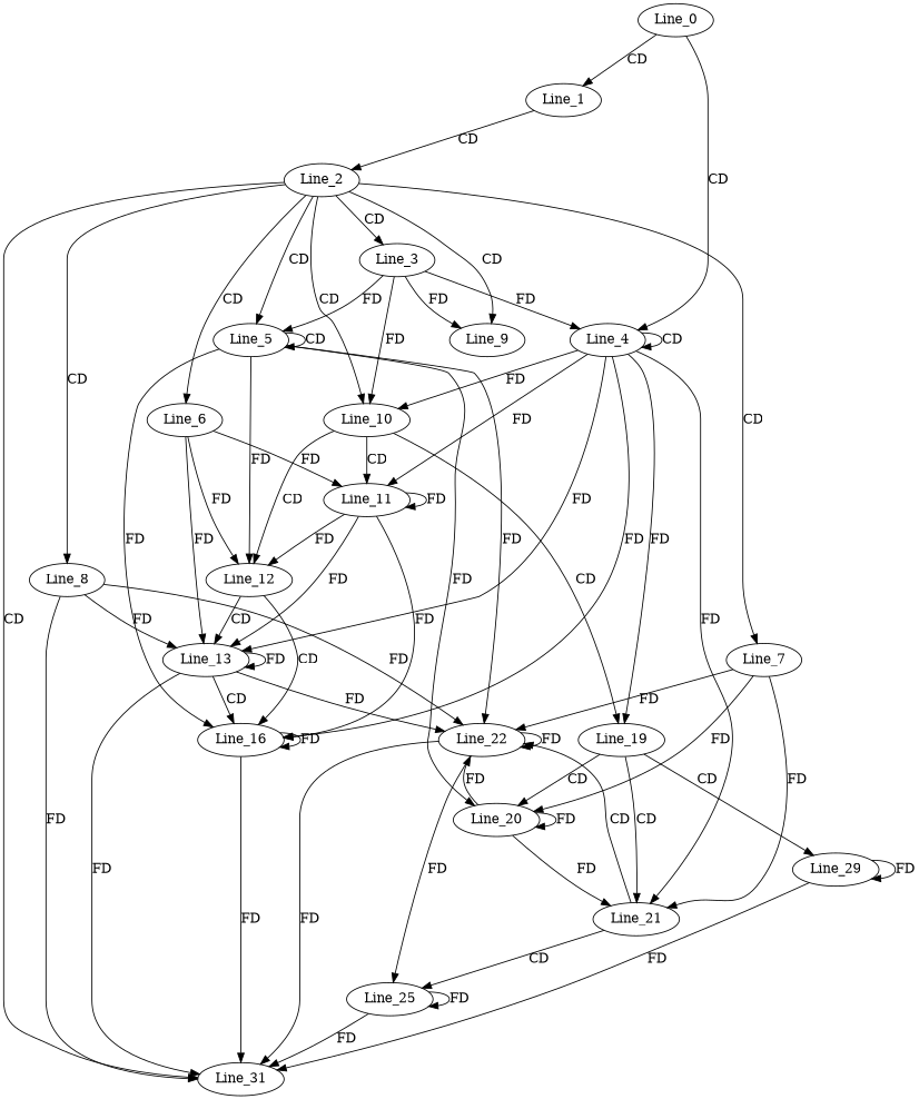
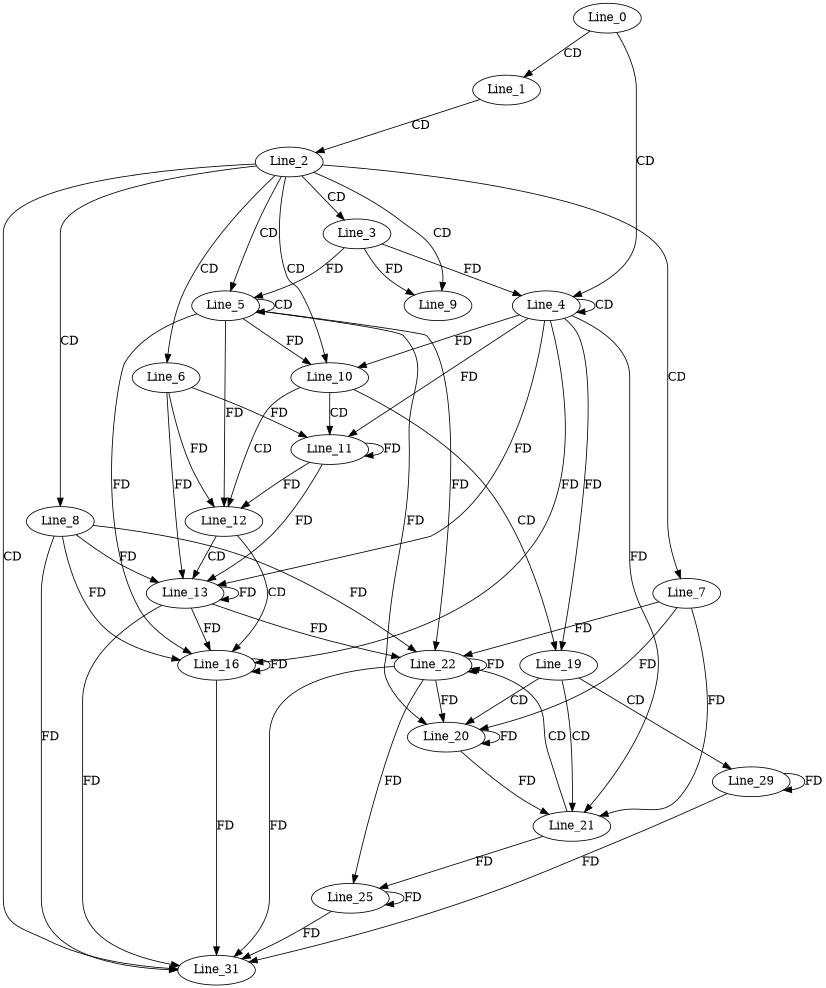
  digraph {
    Line_0
    Line_1
    Line_4
    Line_2
    Line_3
    Line_5
    Line_6
    Line_7
    Line_8
    Line_9
    Line_10
    Line_31
    Line_11
    Line_13
    Line_16
    Line_19
    Line_21
    Line_12
    Line_20
    Line_22
    Line_29
    Line_25
    Line_0 -> Line_1 [label=CD]
    Line_0 -> Line_4 [label=CD]
    Line_1 -> Line_2 [label=CD]
    Line_4 -> Line_4 [label=CD]
    Line_4 -> Line_10 [label=FD]
    Line_4 -> Line_11 [label=FD]
    Line_4 -> Line_13 [label=FD]
    Line_4 -> Line_16 [label=FD]
    Line_4 -> Line_19 [label=FD]
    Line_4 -> Line_21 [label=FD]
    Line_2 -> Line_3 [label=CD]
    Line_2 -> Line_5 [label=CD]
    Line_2 -> Line_6 [label=CD]
    Line_2 -> Line_7 [label=CD]
    Line_2 -> Line_8 [label=CD]
    Line_2 -> Line_9 [label=CD]
    Line_2 -> Line_10 [label=CD]
    Line_2 -> Line_31 [label=CD]
    Line_3 -> Line_4 [label=FD]
    Line_3 -> Line_5 [label=FD]
    Line_3 -> Line_9 [label=FD]
    Line_5 -> Line_5 [label=CD]
-   Line_3 -> Line_10 [label=FD]
+   Line_5 -> Line_10 [label=FD]
    Line_5 -> Line_16 [label=FD]
    Line_5 -> Line_12 [label=FD]
    Line_5 -> Line_20 [label=FD]
    Line_5 -> Line_22 [label=FD]
    Line_6 -> Line_11 [label=FD]
    Line_6 -> Line_13 [label=FD]
    Line_6 -> Line_12 [label=FD]
    Line_7 -> Line_21 [label=FD]
    Line_7 -> Line_20 [label=FD]
    Line_7 -> Line_22 [label=FD]
    Line_8 -> Line_31 [label=FD]
    Line_8 -> Line_13 [label=FD]
-   Line_11 -> Line_16 [label=FD]
+   Line_8 -> Line_16 [label=FD]
    Line_8 -> Line_22 [label=FD]
    Line_10 -> Line_11 [label=CD]
    Line_10 -> Line_19 [label=CD]
    Line_10 -> Line_12 [label=CD]
    Line_11 -> Line_11 [label=FD]
    Line_11 -> Line_13 [label=FD]
    Line_11 -> Line_12 [label=FD]
    Line_13 -> Line_31 [label=FD]
    Line_13 -> Line_13 [label=FD]
-   Line_13 -> Line_16 [label=CD]
+   Line_13 -> Line_16 [label=FD]
    Line_13 -> Line_22 [label=FD]
    Line_16 -> Line_31 [label=FD]
    Line_16 -> Line_16 [label=FD]
    Line_19 -> Line_21 [label=CD]
    Line_19 -> Line_20 [label=CD]
    Line_19 -> Line_29 [label=CD]
    Line_21 -> Line_22 [label=CD]
-   Line_21 -> Line_25 [label=CD]
+   Line_21 -> Line_25 [label=FD]
    Line_12 -> Line_13 [label=CD]
    Line_12 -> Line_16 [label=CD]
    Line_20 -> Line_21 [label=FD]
    Line_20 -> Line_20 [label=FD]
-   Line_20 -> Line_22 [label=FD]
+   Line_22 -> Line_20 [label=FD]
    Line_22 -> Line_31 [label=FD]
    Line_22 -> Line_22 [label=FD]
    Line_22 -> Line_25 [label=FD]
    Line_29 -> Line_31 [label=FD]
    Line_29 -> Line_29 [label=FD]
    Line_25 -> Line_31 [label=FD]
    Line_25 -> Line_25 [label=FD]
  }
